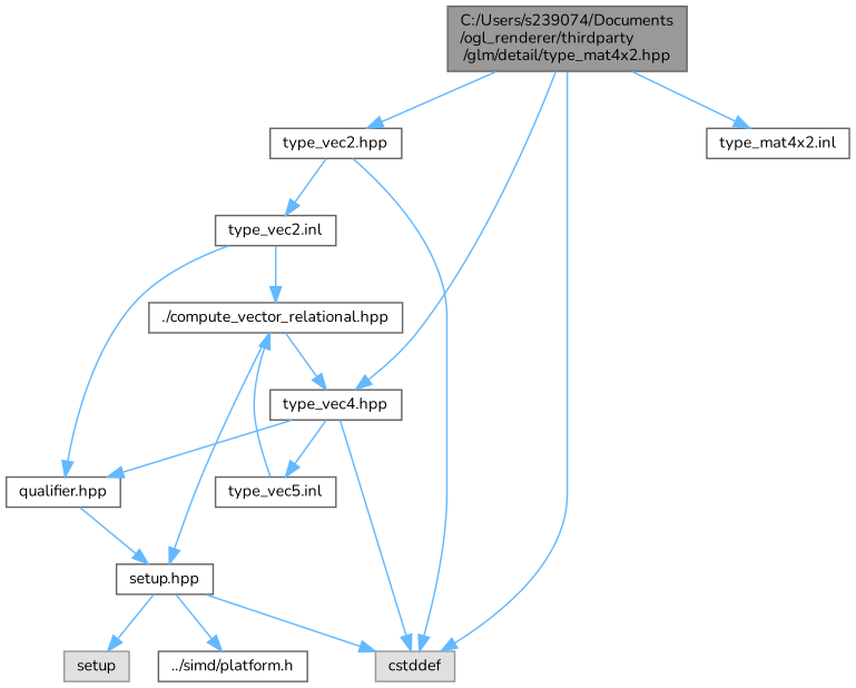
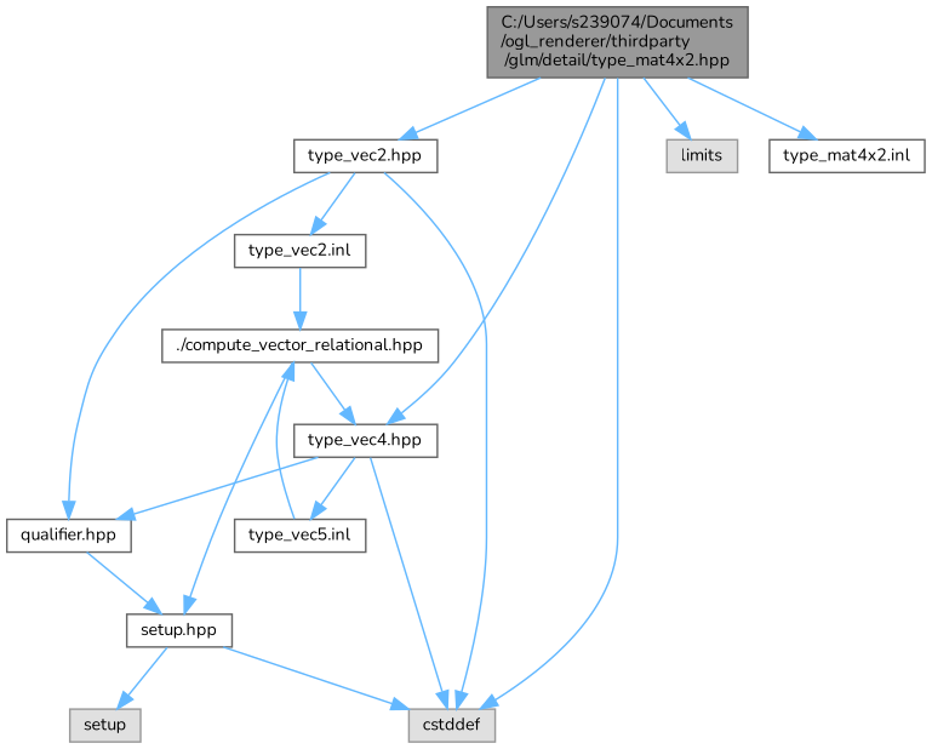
  digraph {
    fontname=Nunito
    node [color=grey40 fillcolor=white fontname=Nunito fontsize=10 shape=box style=filled]
    edge [color=steelblue1 fontname=Nunito fontsize=10 labelfontname=Helvetica labelfontsize=10 style=solid]
    n1 [color=gray40 fillcolor=grey60 fontcolor=black height=0.2 label="C:/Users/s239074/Documents\l/ogl_renderer/thirdparty\l/glm/detail/type_mat4x2.hpp" width=0.4]
    n2 [height=0.2 label="type_vec2.hpp" width=0.4]
    n3 [color=grey60 fillcolor="#E0E0E0" height=0.2 label=cstddef width=0.4]
+   n4 [color=grey60 fillcolor="#E0E0E0" height=0.2 label=limits width=0.4]
    n5 [height=0.2 label="type_vec4.hpp" width=0.4]
    n6 [height=0.2 label="type_mat4x2.inl" width=0.4]
    n7 [height=0.2 label="qualifier.hpp" width=0.4]
    n8 [height=0.2 label="type_vec2.inl" width=0.4]
    n9 [height=0.2 label="type_vec5.inl" width=0.4]
    n10 [height=0.2 label="setup.hpp" width=0.4]
    n11 [height=0.2 label="./compute_vector_relational.hpp" width=0.4]
    n12 [color=grey60 fillcolor="#E0E0E0" height=0.2 label=setup width=0.4]
-   n13 [height=0.2 label="../simd/platform.h" width=0.4]
    n1 -> n2
    n1 -> n3
+   n1 -> n4
    n1 -> n5
    n1 -> n6
    n2 -> n3
-   n8 -> n7
+   n2 -> n7
    n2 -> n8
    n5 -> n3
    n5 -> n7
    n5 -> n9
    n7 -> n10
    n8 -> n11
    n9 -> n11
    n10 -> n3
    n10 -> n12
-   n10 -> n13
    n11 -> n5
    n11 -> n10
  }
